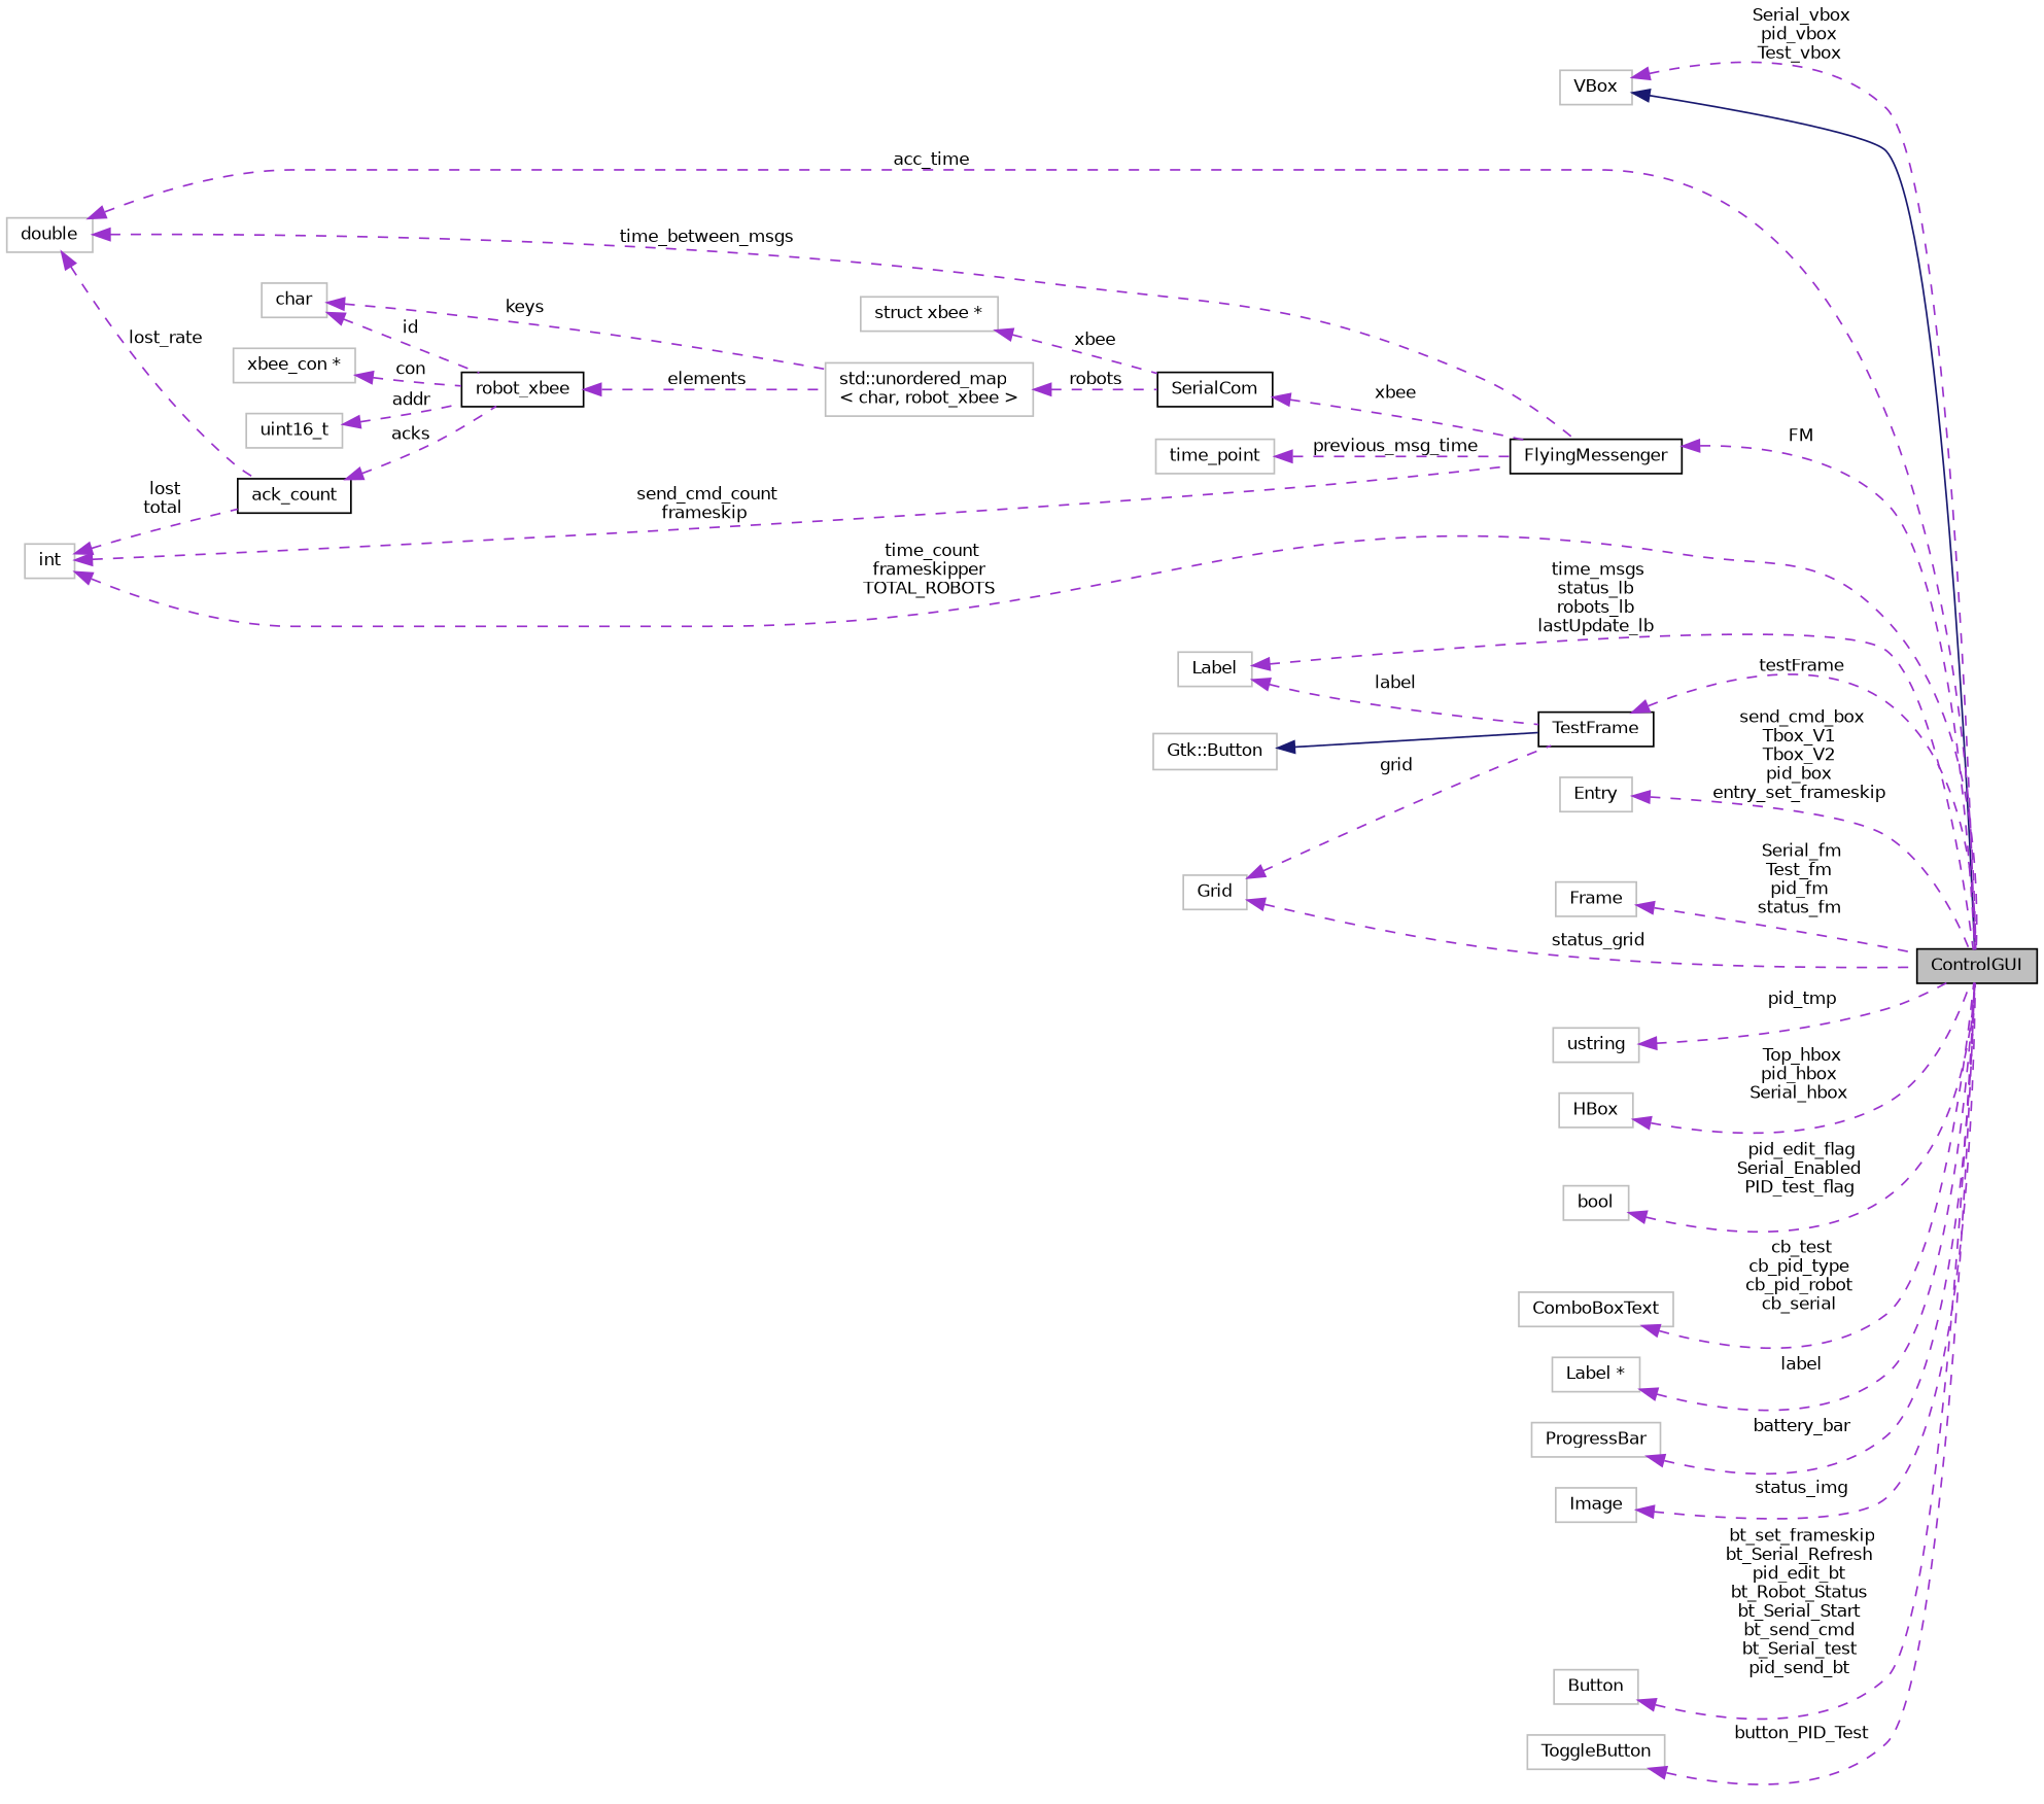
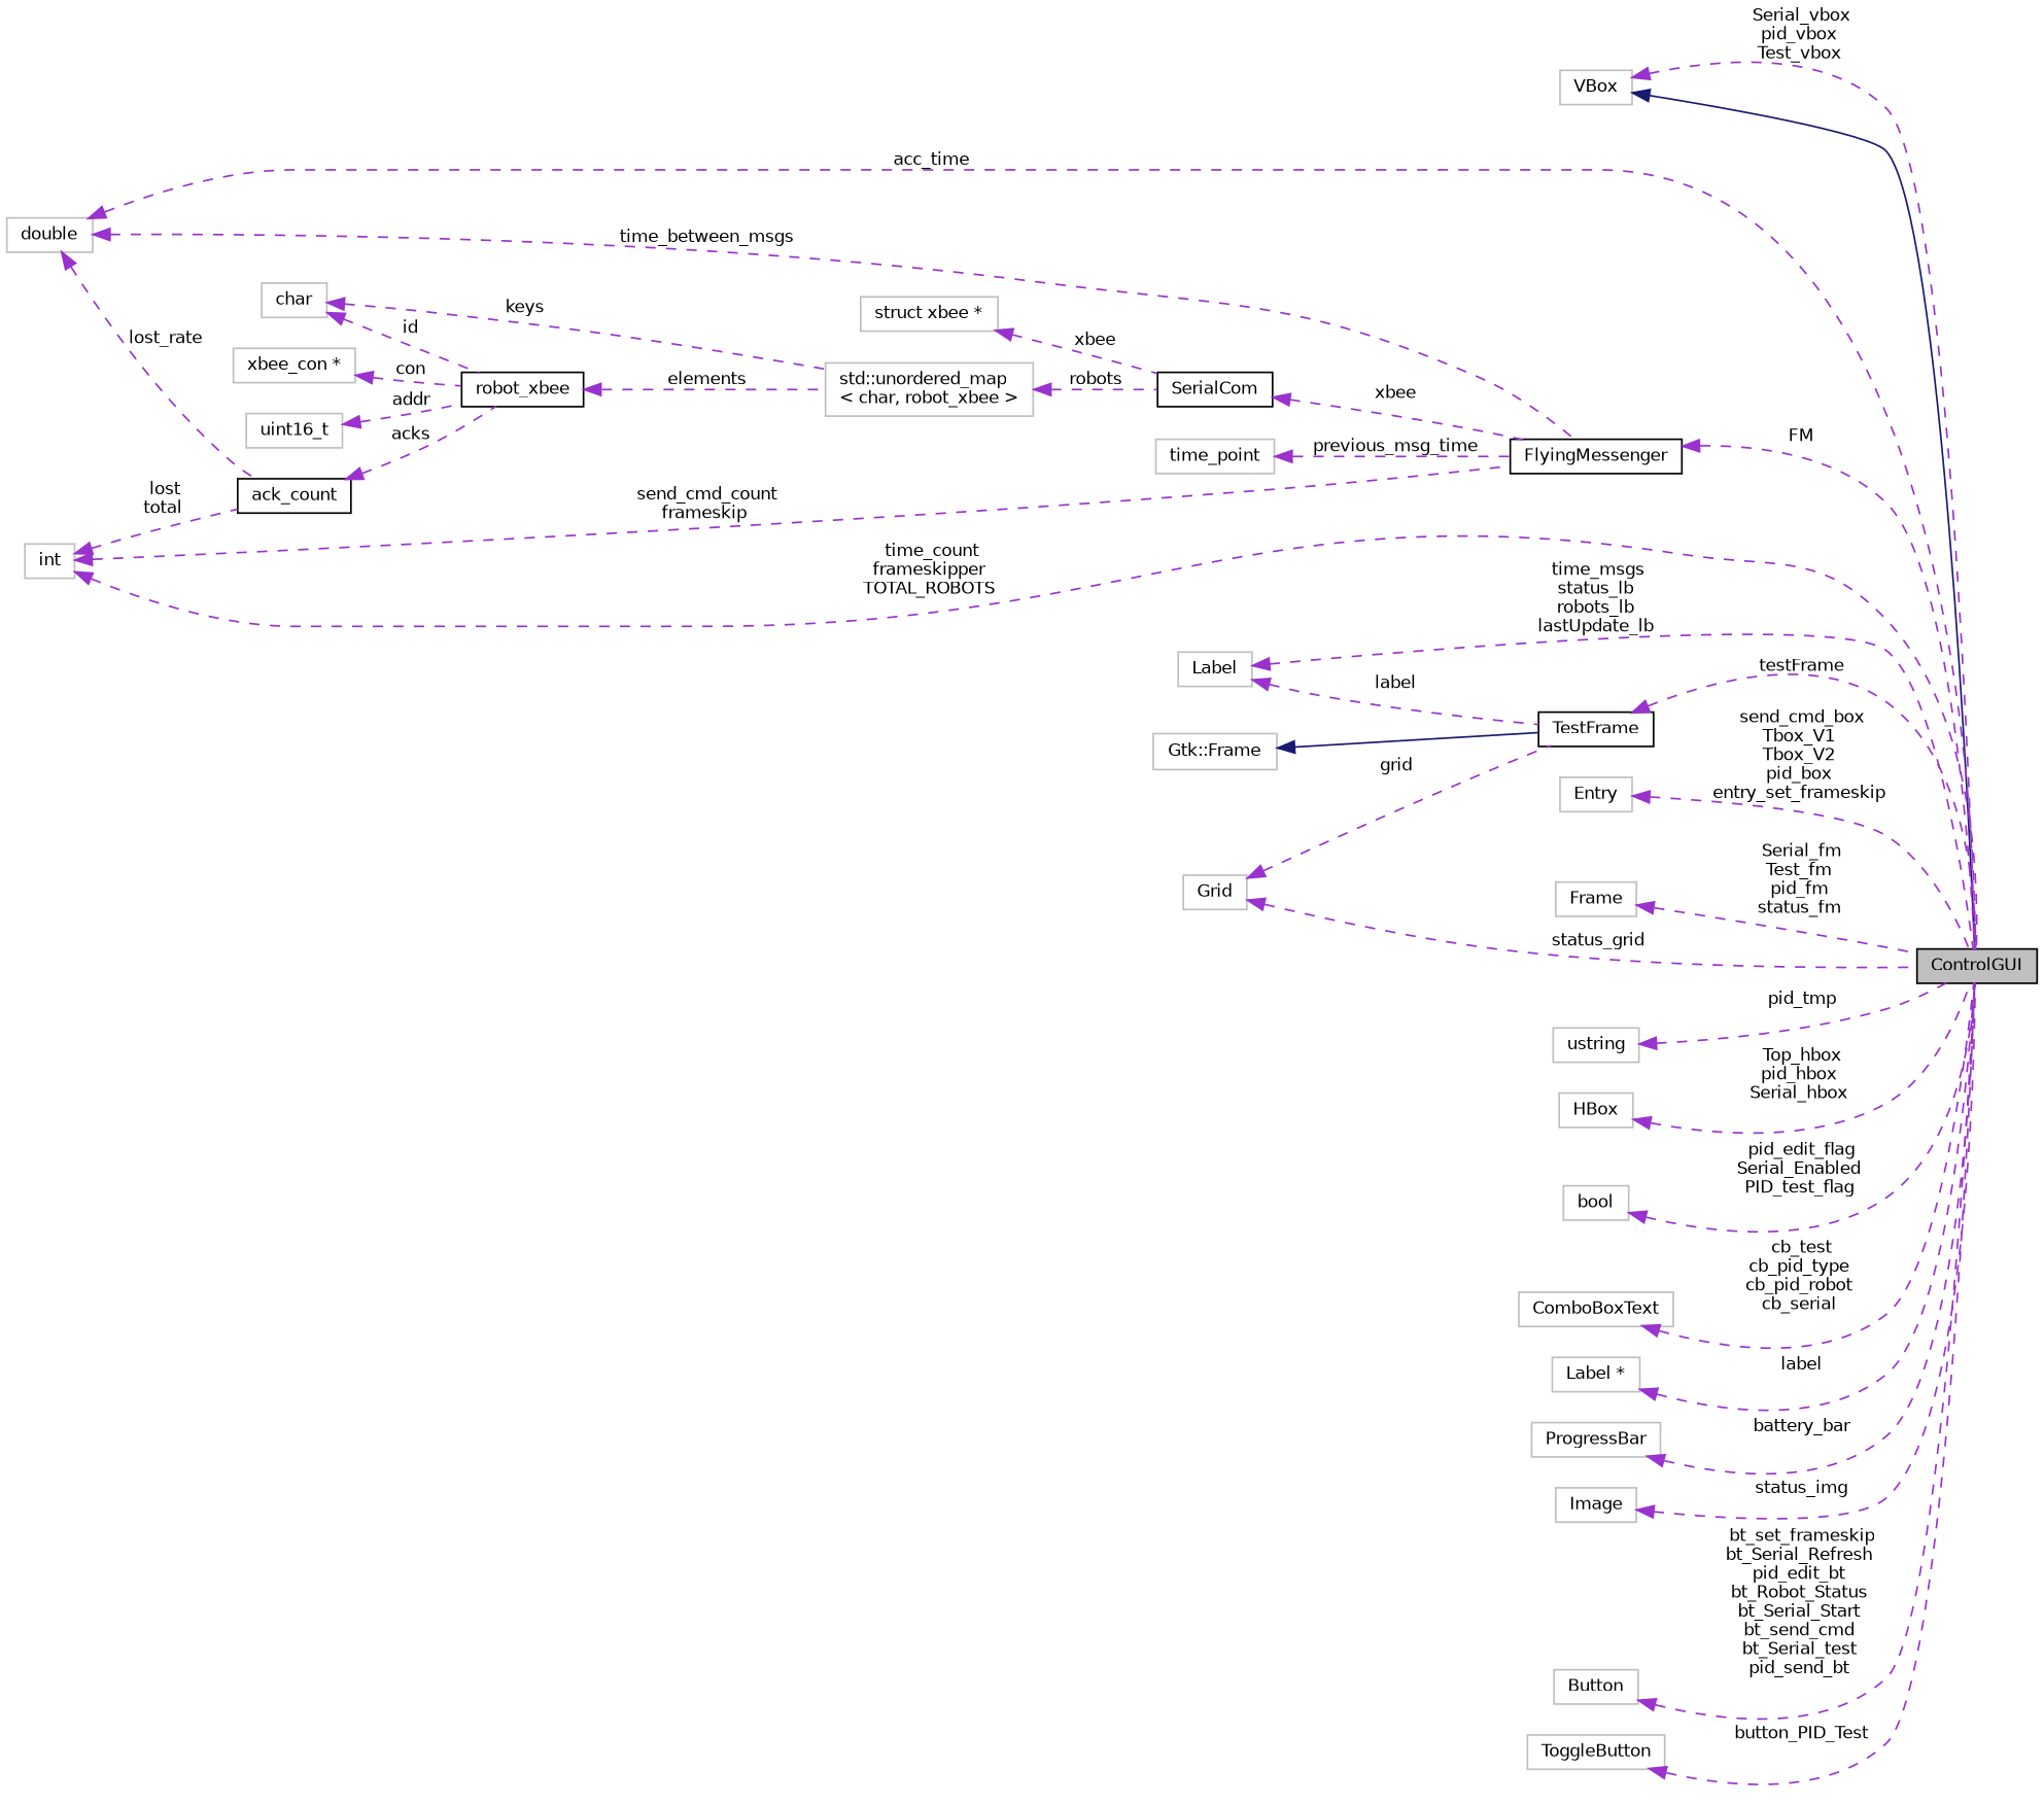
  digraph {
    rankdir=LR
    node [color=grey75 fillcolor=white fontname=Helvetica fontsize=10 shape=record style=filled]
    edge [color=darkorchid3 dir=back fontname=Helvetica fontsize=10 labelfontname=Helvetica labelfontsize=10 style=dashed]
    n1 [color=black fillcolor=grey75 fontcolor=black height=0.2 label=ControlGUI width=0.4]
    n2 [height=0.2 label=VBox width=0.4]
    n3 [height=0.2 label=double width=0.4]
    n4 [color=black height=0.2 label=FlyingMessenger width=0.4]
    n5 [color=black height=0.2 label=ack_count width=0.4]
    n6 [color=black height=0.2 label=robot_xbee width=0.4]
    n7 [height=0.2 label=Label width=0.4]
    n8 [color=black height=0.2 label=TestFrame width=0.4]
-   n9 [height=0.2 label="Gtk::Button" width=0.4]
+   n9 [height=0.2 label="Gtk::Frame" width=0.4]
    n10 [height=0.2 label=Grid width=0.4]
    n11 [height=0.2 label=Entry width=0.4]
    n12 [height=0.2 label=Frame width=0.4]
    n13 [height=0.2 label=int width=0.4]
    n14 [height=0.2 label=ustring width=0.4]
    n15 [height=0.2 label=HBox width=0.4]
    n16 [height=0.2 label=bool width=0.4]
    n17 [height=0.2 label=ComboBoxText width=0.4]
    n18 [height=0.2 label="Label *" width=0.4]
    n19 [height=0.2 label=ProgressBar width=0.4]
    n20 [height=0.2 label=Image width=0.4]
    n21 [height=0.2 label=Button width=0.4]
    n22 [color=black height=0.2 label=SerialCom width=0.4]
    n23 [height=0.2 label="struct xbee *" width=0.4]
    n24 [height=0.2 label="std::unordered_map\l\< char, robot_xbee \>" width=0.4]
    n25 [height=0.2 label=char width=0.4]
    n26 [height=0.2 label="xbee_con *" width=0.4]
    n27 [height=0.2 label=uint16_t width=0.4]
    n28 [height=0.2 label=time_point width=0.4]
    n29 [height=0.2 label=ToggleButton width=0.4]
    n2 -> n1 [color=midnightblue style=solid]
    n2 -> n1 [label=" Serial_vbox\npid_vbox\nTest_vbox"]
    n3 -> n1 [label=" acc_time"]
    n3 -> n4 [label=" time_between_msgs"]
    n3 -> n5 [label=" lost_rate"]
    n4 -> n1 [label=" FM"]
    n5 -> n6 [label=" acks"]
    n6 -> n24 [label=" elements"]
    n7 -> n1 [label=" time_msgs\nstatus_lb\nrobots_lb\nlastUpdate_lb"]
    n7 -> n8 [label=" label"]
    n8 -> n1 [label=" testFrame"]
    n9 -> n8 [color=midnightblue style=solid]
    n10 -> n1 [label=" status_grid"]
    n10 -> n8 [label=" grid"]
    n11 -> n1 [label=" send_cmd_box\nTbox_V1\nTbox_V2\npid_box\nentry_set_frameskip"]
    n12 -> n1 [label=" Serial_fm\nTest_fm\npid_fm\nstatus_fm"]
    n13 -> n1 [label=" time_count\nframeskipper\nTOTAL_ROBOTS"]
    n13 -> n4 [label=" send_cmd_count\nframeskip"]
    n13 -> n5 [label=" lost\ntotal"]
    n14 -> n1 [label=" pid_tmp"]
    n15 -> n1 [label=" Top_hbox\npid_hbox\nSerial_hbox"]
    n16 -> n1 [label=" pid_edit_flag\nSerial_Enabled\nPID_test_flag"]
    n17 -> n1 [label=" cb_test\ncb_pid_type\ncb_pid_robot\ncb_serial"]
    n18 -> n1 [label=" label"]
    n19 -> n1 [label=" battery_bar"]
    n20 -> n1 [label=" status_img"]
    n21 -> n1 [label=" bt_set_frameskip\nbt_Serial_Refresh\npid_edit_bt\nbt_Robot_Status\nbt_Serial_Start\nbt_send_cmd\nbt_Serial_test\npid_send_bt"]
    n22 -> n4 [label=" xbee"]
    n23 -> n22 [label=" xbee"]
    n24 -> n22 [label=" robots"]
    n25 -> n6 [label=" id"]
    n25 -> n24 [label=" keys"]
    n26 -> n6 [label=" con"]
    n27 -> n6 [label=" addr"]
    n28 -> n4 [label=" previous_msg_time"]
    n29 -> n1 [label=" button_PID_Test"]
  }
